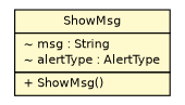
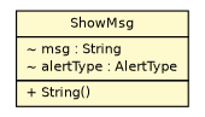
  digraph {
    nodesep=0.25
    ranksep=0.5
-   n1 [fontcolor=black fontname=Helvetica fontsize=10.0 label=<<table title="br.net.meditec.client.events.ShowMsg" border="0" cellborder="1" cellspacing="0" cellpadding="2" port="p" bgcolor="lemonChiffon" href="./ShowMsg.html"> 		<tr><td><table border="0" cellspacing="0" cellpadding="1"> <tr><td align="center" balign="center"> ShowMsg </td></tr> 		</table></td></tr> 		<tr><td><table border="0" cellspacing="0" cellpadding="1"> <tr><td align="left" balign="left"> ~ msg : String </td></tr> <tr><td align="left" balign="left"> ~ alertType : AlertType </td></tr> 		</table></td></tr> 		<tr><td><table border="0" cellspacing="0" cellpadding="1"> <tr><td align="left" balign="left"> + ShowMsg() </td></tr> 		</table></td></tr> 		</table>> shape=plaintext]
+   n1 [fontcolor=black fontname=Helvetica fontsize=10.0 label=<<table title="br.net.meditec.client.events.ShowMsg" border="0" cellborder="1" cellspacing="0" cellpadding="2" port="p" bgcolor="lemonChiffon" href="./ShowMsg.html"> 		<tr><td><table border="0" cellspacing="0" cellpadding="1"> <tr><td align="center" balign="center"> ShowMsg </td></tr> 		</table></td></tr> 		<tr><td><table border="0" cellspacing="0" cellpadding="1"> <tr><td align="left" balign="left"> ~ msg : String </td></tr> <tr><td align="left" balign="left"> ~ alertType : AlertType </td></tr> 		</table></td></tr> 		<tr><td><table border="0" cellspacing="0" cellpadding="1"> <tr><td align="left" balign="left"> + String() </td></tr> 		</table></td></tr> 		</table>> shape=plaintext]
  }
